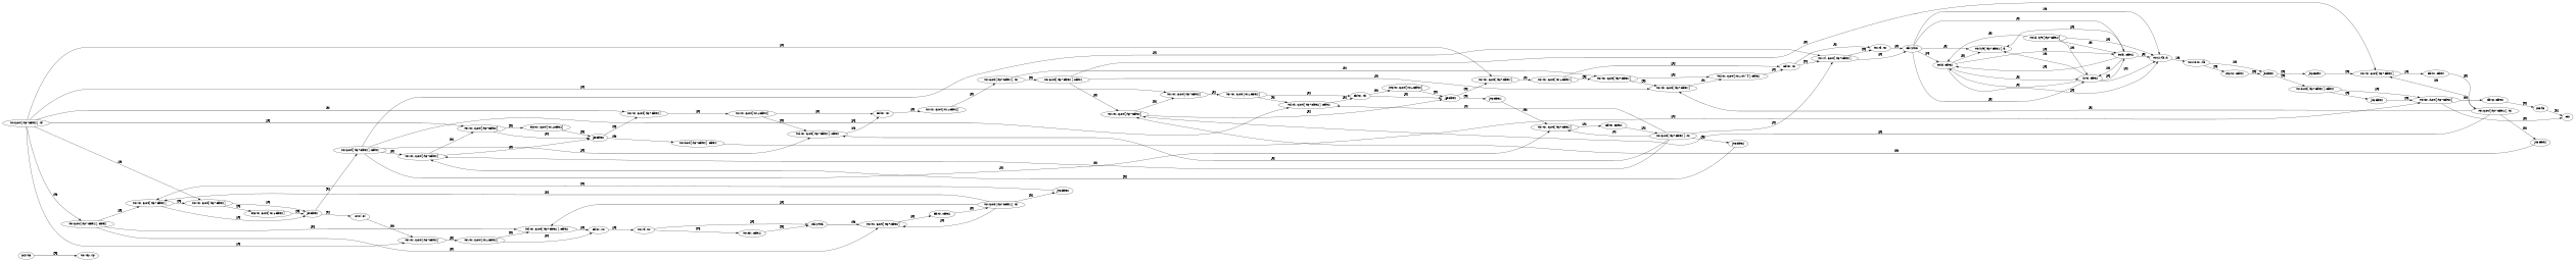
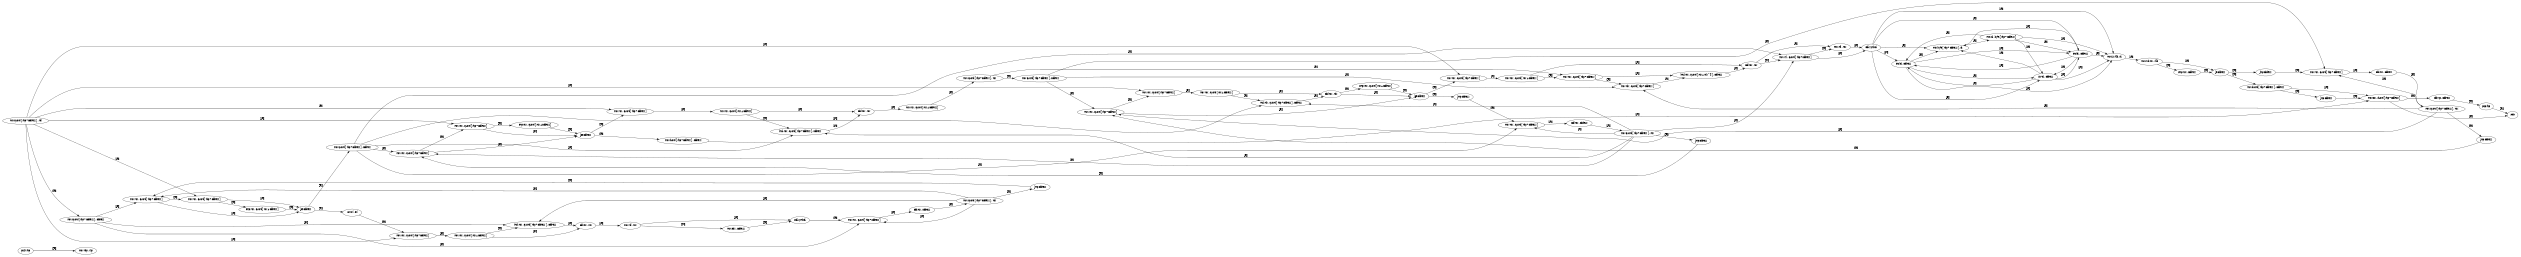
  digraph {
    fontname="Patrick Hand"
    rankdir=LR
    node [fontname="Patrick Hand"]
    edge [fontname="Patrick Hand"]
    n1 [label="push rbp"]
    n2 [label="mov rbp , rsp"]
    n3 [label="mov qword [ rbp - address ] , rdi"]
    n4 [label="mov qword [ rbp - address ] , address"]
    n5 [label="mov rax , qword [ rbp - address ]"]
    n6 [label="mov rax , qword [ rbp - address ]"]
    n7 [label="mov rcx , qword [ rbp - address ]"]
    n8 [label="mov rax , qword [ rbp - address ]"]
    n9 [label="mov rcx , qword [ rbp - address ]"]
    n10 [label="mov rcx , qword [ rbp - address ]"]
    n11 [label="mov rax , qword [ rbp - address ]"]
    n12 [label="imul rcx , qword [ rbp - address ] , address"]
    n13 [label="mov rax , qword [ rbp - address ]"]
    n14 [label="mov rax , qword [ rax + address ]"]
    n15 [label="mov rax , qword [ rax + address ]"]
    n16 [label="jae address"]
    n17 [label="cmp rax , qword [ rcx + address ]"]
    n18 [label="mov rax , qword [ rax + address ]"]
    n19 [label="jae address"]
    n20 [label="cmp rax , qword [ rcx + address ]"]
    n21 [label="mov rcx , qword [ rcx + address ]"]
    n22 [label="add rax , rcx"]
    n23 [label="add rax , address"]
    n24 [label="mov qword [ rbp - address ] , address"]
    n25 [label="xor esi , esi"]
    n26 [label="mov rax , qword [ rbp - address ]"]
    n27 [label="imul rcx , qword [ rbp - address ] , address"]
    n28 [label="mov rax , qword [ rbp - address ]"]
    n29 [label="mov rsi , qword [ rbp - address ]"]
    n30 [label="imul rdx , qword [ rbp - address ] , address"]
    n31 [label="add rax , rcx"]
    n32 [label="add rax , address"]
    n33 [label="mov rdi , rax"]
    n34 [label="call symbol"]
    n35 [label="add rcx , rdx"]
    n36 [label="mov dword [ rbp - address ] , address"]
    n37 [label="mov rdi , rax"]
    n38 [label="mov edx , address"]
    n39 [label="call symbol"]
    n40 [label="mov qword [ rbp - address ] , rax"]
    n41 [label="jmp address"]
    n42 [label="mov eax , dword [ rbp - address ]"]
    n43 [label="add rsp , address"]
    n44 [label=retn]
    n45 [label="pop rbp"]
    n46 [label="mov rax , qword [ rax + address ]"]
    n47 [label="mov qword [ rbp - address ] , rax"]
    n48 [label="mov qword [ rbp - address ] , address"]
    n49 [label="mov rcx , qword [ rbp - address ]"]
    n50 [label="mov rax , qword [ rbp - address ]"]
    n51 [label="mov rdx , qword [ rbp - address ]"]
    n52 [label="mov rax , qword [ rbp - address ]"]
    n53 [label="imul rcx , qword [ rcx + rdx * 8 ] , address"]
    n54 [label="jge address"]
    n55 [label="add rax , address"]
    n56 [label="jmp address"]
    n57 [label="mov qword [ rbp - address ] , rax"]
    n58 [label="add rax , rcx"]
    n59 [label="and al , address"]
    n60 [label="mov byte [ rbp - address ] , al"]
    n61 [label="xor al , address"]
    n62 [label="and al , address"]
    n63 [label="movzx r8d , al"]
    n64 [label="mov al , byte [ rbp - address ]"]
    n65 [label="movsxd rcx , r8d"]
    n66 [label="cmp rcx , address"]
    n67 [label="je address"]
    n68 [label="jmp address"]
    n69 [label="mov dword [ rbp - address ] , address"]
    n70 [label="jmp address"]
    n71 [label="jmp address"]
    n72 [label="mov qword [ rbp - address ] , rax"]
    n73 [label="jmp address"]
    n74 [label="cmp rax , qword [ rcx + address ]"]
    n1 -> n2 [label=CFG]
    n3 -> n4 [label=CFG]
    n3 -> n5 [label=DFG]
    n3 -> n6 [label=DFG]
    n3 -> n7 [label=DFG]
    n3 -> n8 [label=DFG]
    n3 -> n9 [label=DFG]
    n3 -> n10 [label=DFG]
    n4 -> n11 [label=DFG]
    n4 -> n12 [label=DFG]
    n4 -> n13 [label=DFG]
    n5 -> n14 [label=DFG]
    n6 -> n15 [label=DFG]
    n7 -> n16 [label=DFG]
    n7 -> n17 [label=CFG]
    n8 -> n18 [label=DFG]
    n9 -> n19 [label=DFG]
    n9 -> n20 [label=CFG]
    n10 -> n21 [label=DFG]
    n11 -> n7 [label=CFG]
    n11 -> n16 [label=DFG]
    n12 -> n22 [label=DFG]
    n13 -> n23 [label=DFG]
    n14 -> n12 [label=CFG]
    n14 -> n22 [label=DFG]
    n15 -> n27 [label=CFG]
    n15 -> n31 [label=DFG]
    n16 -> n24 [label=CFG]
    n16 -> n25 [label=CFG]
    n17 -> n16 [label=CFG]
    n18 -> n49 [label=CFG]
    n18 -> n58 [label=DFG]
    n19 -> n6 [label=CFG]
    n19 -> n36 [label=CFG]
    n20 -> n19 [label=CFG]
    n21 -> n30 [label=CFG]
    n21 -> n35 [label=DFG]
    n22 -> n37 [label=DFG]
    n23 -> n40 [label=DFG]
    n24 -> n26 [label=DFG]
    n24 -> n27 [label=DFG]
    n24 -> n28 [label=DFG]
    n24 -> n29 [label=DFG]
    n24 -> n30 [label=DFG]
    n25 -> n5 [label=CFG]
    n26 -> n9 [label=CFG]
    n26 -> n19 [label=DFG]
    n27 -> n31 [label=DFG]
    n28 -> n32 [label=DFG]
    n29 -> n33 [label=CFG]
    n29 -> n34 [label=DFG]
    n30 -> n35 [label=DFG]
    n31 -> n46 [label=DFG]
    n32 -> n57 [label=DFG]
    n33 -> n34 [label=DFG]
    n34 -> n59 [label=DFG]
    n34 -> n60 [label=DFG]
    n34 -> n61 [label=DFG]
    n34 -> n62 [label=DFG]
    n34 -> n63 [label=DFG]
    n35 -> n54 [label=DFG]
    n35 -> n74 [label=CFG]
    n36 -> n42 [label=DFG]
    n37 -> n38 [label=CFG]
    n37 -> n39 [label=DFG]
    n38 -> n39 [label=CFG]
    n39 -> n13 [label=CFG]
    n40 -> n11 [label=DFG]
    n40 -> n12 [label=DFG]
    n40 -> n13 [label=DFG]
    n40 -> n41 [label=CFG]
    n41 -> n11 [label=CFG]
    n42 -> n43 [label=CFG]
    n42 -> n44 [label=DFG]
    n43 -> n45 [label=CFG]
    n45 -> n44 [label=CFG]
    n46 -> n47 [label=DFG]
    n47 -> n48 [label=CFG]
    n47 -> n49 [label=DFG]
    n48 -> n50 [label=DFG]
    n48 -> n51 [label=DFG]
    n48 -> n52 [label=DFG]
    n49 -> n51 [label=CFG]
    n49 -> n53 [label=DFG]
    n50 -> n10 [label=CFG]
    n50 -> n54 [label=DFG]
    n51 -> n53 [label=DFG]
    n52 -> n55 [label=DFG]
    n53 -> n58 [label=DFG]
    n54 -> n8 [label=CFG]
    n54 -> n56 [label=CFG]
    n55 -> n72 [label=DFG]
    n56 -> n28 [label=CFG]
    n57 -> n26 [label=DFG]
    n57 -> n27 [label=DFG]
    n57 -> n28 [label=DFG]
    n57 -> n29 [label=DFG]
    n57 -> n30 [label=DFG]
    n57 -> n71 [label=CFG]
    n58 -> n29 [label=CFG]
    n58 -> n33 [label=DFG]
    n59 -> n60 [label=DFG]
    n59 -> n61 [label=DFG]
    n59 -> n62 [label=DFG]
    n59 -> n63 [label=DFG]
+   n60 -> n64 [label=DFG]
    n61 -> n59 [label=DFG]
    n61 -> n60 [label=DFG]
    n61 -> n62 [label=DFG]
    n61 -> n63 [label=DFG]
    n62 -> n59 [label=DFG]
    n62 -> n60 [label=DFG]
    n62 -> n61 [label=DFG]
    n62 -> n63 [label=DFG]
    n63 -> n65 [label=DFG]
    n64 -> n59 [label=DFG]
    n64 -> n61 [label=DFG]
    n64 -> n62 [label=DFG]
    n64 -> n63 [label=DFG]
    n65 -> n66 [label=CFG]
    n65 -> n67 [label=DFG]
    n66 -> n67 [label=CFG]
    n67 -> n68 [label=CFG]
    n67 -> n69 [label=CFG]
    n68 -> n52 [label=CFG]
    n69 -> n42 [label=DFG]
    n69 -> n70 [label=CFG]
    n70 -> n42 [label=CFG]
    n71 -> n26 [label=CFG]
    n72 -> n50 [label=DFG]
    n72 -> n51 [label=DFG]
    n72 -> n52 [label=DFG]
    n72 -> n73 [label=CFG]
    n73 -> n50 [label=CFG]
    n74 -> n54 [label=CFG]
  }
